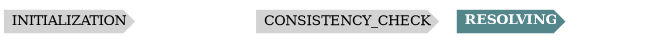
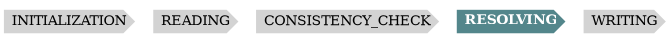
  digraph {
    node [color=none fillcolor=lightgrey shape=cds style=filled]
    n1 [label=INITIALIZATION]
+   n2 [label=READING]
    n3 [label=CONSISTENCY_CHECK]
    n4 [fillcolor=cadetblue4 fontcolor=white label=<<b>RESOLVING</b>>]
+   n5 [label=WRITING]
  }
